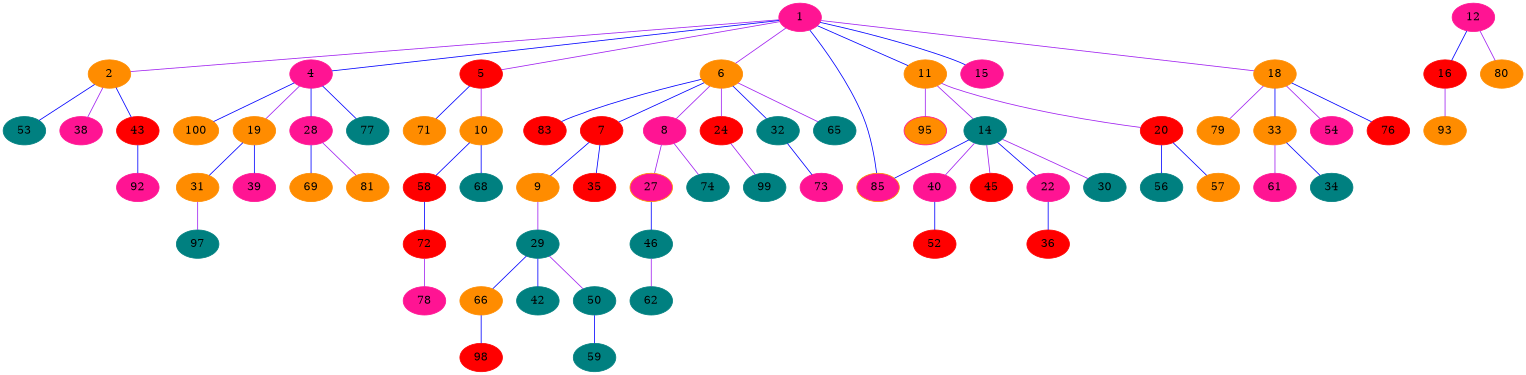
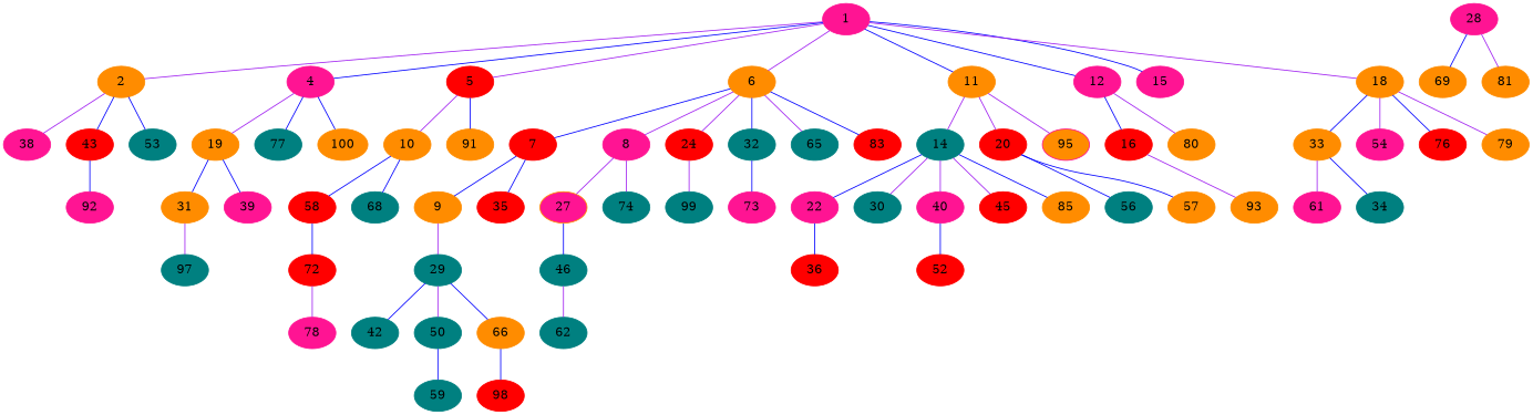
  graph {
    node [color=darkorange style=filled]
    edge [color=blue]
    1 [color=deeppink super="+3"]
    2 [super="+17"]
    4 [color=deeppink super="+49"]
    5 [color=red]
    6 [super="+21"]
    11 [super="+60"]
    12 [color=deeppink]
    15 [color=deeppink super="+90"]
    18 [super="+23"]
    38 [color=deeppink]
    43 [color=red super="+48"]
    53 [color=teal]
    19
    28 [color=deeppink super="+51"]
    77 [color=teal]
    100
    10 [super="+44"]
-   71
+   71 [label=91]
    7 [color=red]
    8 [color=deeppink super="+13"]
    24 [color=red super="+69"]
    32 [color=teal super="+91"]
    65 [color=teal]
    83 [color=red]
    14 [color=teal super="+26"]
    20 [color=red]
    95 [color=deeppink fillcolor=darkorange]
    16 [color=red super="+37"]
    80
    33
    54 [color=deeppink]
    76 [color=red]
    79 [super="+84"]
    92 [color=deeppink]
    31 [super="+47"]
    39 [color=deeppink]
    n37 [label=69]
    81 [super="+88"]
    58 [color=red]
    68 [color=teal]
    9 [super="+25"]
    35 [color=red]
    27 [fillcolor=deeppink super="+89"]
    74 [color=teal]
    99 [color=teal]
    73 [color=deeppink super="+86"]
    29 [color=teal super="+41"]
    46 [color=teal]
    42 [color=teal super="+94"]
    50 [color=teal super="+63"]
    66
    72 [color=red super="+96"]
    22 [color=deeppink super="+70"]
    30 [color=teal super="+75"]
    40 [color=deeppink]
    45 [color=red]
-   85 [fillcolor=deeppink]
+   85
    56 [color=teal super="+67"]
    57 [super="+82"]
    93
    36 [color=red]
    52 [color=red super="+55"]
    61 [color=deeppink super="+101"]
    34 [color=teal super="+87"]
    97 [color=teal]
    62 [color=teal]
    59 [color=teal]
    98 [color=red]
    78 [color=deeppink]
    1 -- 2 [color=purple]
    1 -- 4
    1 -- 5 [color=purple]
    1 -- 6 [color=purple]
    1 -- 11
-   1 -- 85
+   1 -- 12
    1 -- 15
    1 -- 18 [color=purple]
    2 -- 38 [color=purple]
    2 -- 43
    2 -- 53
    4 -- 19 [color=purple]
-   4 -- 28
    4 -- 77
    4 -- 100
    5 -- 10 [color=purple]
    5 -- 71
    6 -- 7
    6 -- 8 [color=purple]
    6 -- 24 [color=purple]
    6 -- 32
    6 -- 65 [color=purple]
    6 -- 83
    11 -- 14 [color=purple]
    11 -- 20 [color=purple]
    11 -- 95 [color=purple]
    12 -- 16
    12 -- 80 [color=purple]
    18 -- 33
    18 -- 54 [color=purple]
    18 -- 76
    18 -- 79 [color=purple]
    43 -- 92
    19 -- 31
    19 -- 39
    28 -- n37
    28 -- 81 [color=purple]
    10 -- 58
    10 -- 68
    7 -- 9
    7 -- 35
    8 -- 27 [color=purple]
    8 -- 74 [color=purple]
    24 -- 99 [color=purple]
    32 -- 73
    14 -- 22
    14 -- 30 [color=purple]
    14 -- 40 [color=purple]
    14 -- 45 [color=purple]
    14 -- 85
    20 -- 56
    20 -- 57
    16 -- 93 [color=purple]
    33 -- 61 [color=purple]
    33 -- 34
    31 -- 97 [color=purple]
    58 -- 72
    9 -- 29 [color=purple]
    27 -- 46
    29 -- 42
    29 -- 50 [color=purple]
    29 -- 66
    46 -- 62 [color=purple]
    50 -- 59
    66 -- 98
    72 -- 78 [color=purple]
    22 -- 36
    40 -- 52
  }
